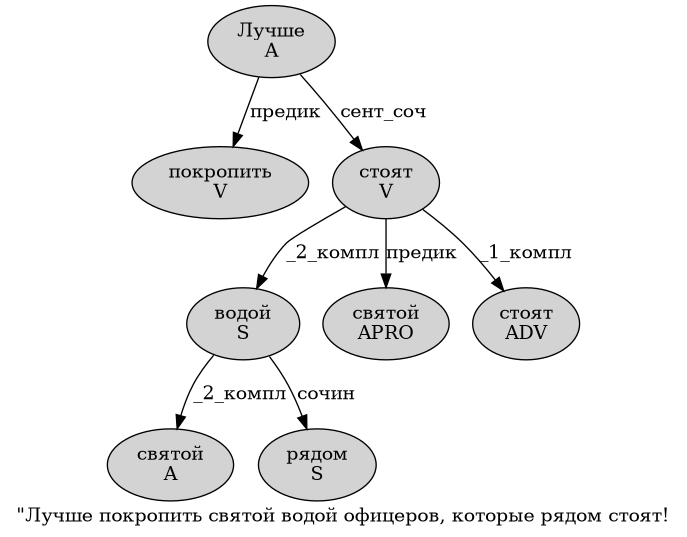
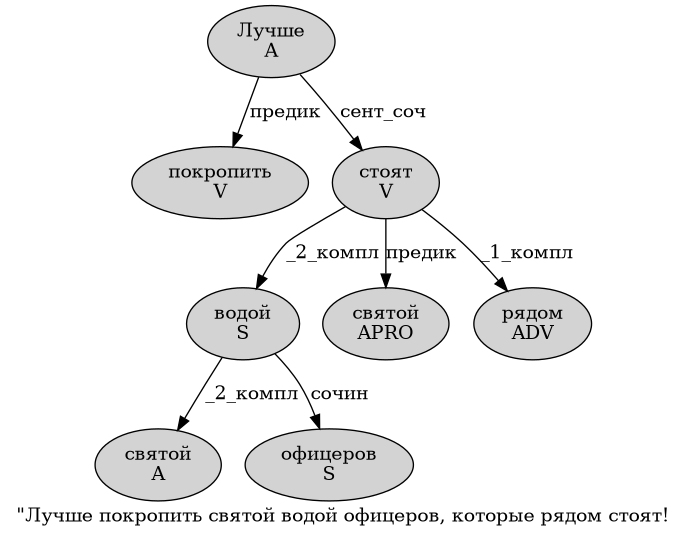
  digraph {
    label="\"Лучше покропить святой водой офицеров, которые рядом стоят!"
    node [fillcolor=lightgray penwidth=1 shape=ellipse style=filled]
    n1 [label="Лучше\nA"]
    n2 [label="покропить\nV"]
    n3 [label="стоят\nV"]
    n4 [label="водой\nS"]
    n5 [label="святой\nAPRO"]
-   n6 [label="стоят\nADV"]
+   n6 [label="рядом\nADV"]
    n7 [label="святой\nA"]
-   n8 [label="рядом\nS"]
+   n8 [label="офицеров\nS"]
    n1 -> n2 [label="предик"]
    n1 -> n3 [label="сент_соч"]
    n3 -> n4 [label="_2_компл"]
    n3 -> n5 [label="предик"]
    n3 -> n6 [label="_1_компл"]
    n4 -> n7 [label="_2_компл"]
    n4 -> n8 [label="сочин"]
  }
